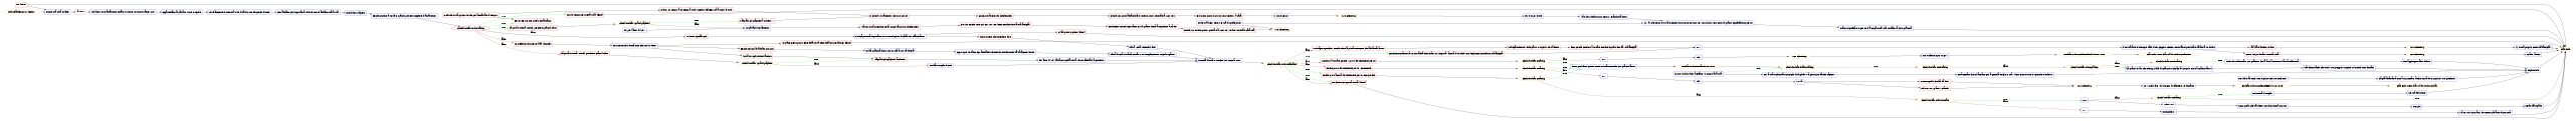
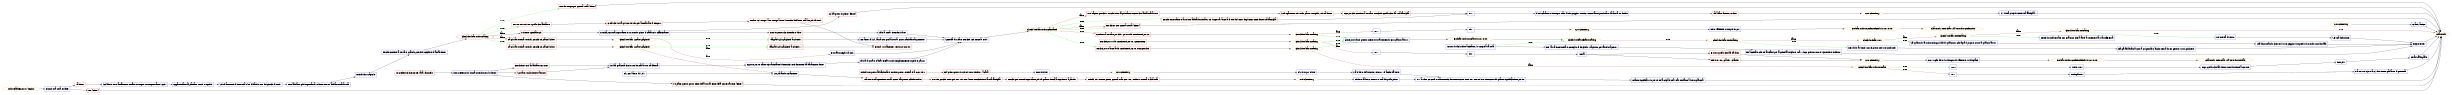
  digraph {
    rankdir=LR
    node [color=blue shape=box]
    "ArthurRank5Convo1 begins." [color=orange shape=""]
    n2 [label="Dimmi una cosa, Drifter."]
    n3 [color=red label="Va bene."]
    n4 [color=red label="No. [Fine.]"]
    n5 [label="Sei libero. Puoi andartene. Andare ovunque. Ovunque tranne *qui*."]
    "Chat ends." [color=orange shape=""]
    n7 [label="Apparteniamo al passato. Morti e sepolti."]
    n8 [label="Solo frammenti di memoria o bit di dati in uno dei giochi di Amir."]
    n9 [label="Non abbiamo più importanza. E forse non ne abbiamo mai avuta."]
    n10 [label="Quindi devo saperlo."]
    n11 [label="Perché continui a tornare, quando potresti scegliere di andartene?!"]
    n12 [color=red label="Check boolean ArthurDating" shape=""]
    n13 [color=red label="La pizza è ottima. Quindi, perché mi piace il cibo?"]
    n14 [color=red label="Per te. Per noi. Per quello che abbiamo."]
    n15 [color=red label="Non ho tempo per questa roba. [Fine.]"]
    n16 [color=red label="Mi sento speciale qui."]
    n17 [color=red label="La pizza è ottima. Quindi, perché mi piace il cibo?"]
    n18 [color=red label="Se preferisci che me ne vada, dimmelo."]
    n19 [color=orange label="Check boolean SquareSpaghetti" shape=""]
    n20 [color=red label="Credi che io sia qui con te solo per ammazzare il tempo?!"]
    n21 [label="L'unica persona importante in un mondo pieno di cadaveri? Affascinante."]
    n22 [color=orange label="Check boolean SquareSpaghetti" shape=""]
    n23 [label="Non mettermi in bocca cose che non ho detto."]
    n24 [color=red label="Malgrado gli spaghetti a cubetti... ;)"]
    n25 [label="Sto parlando seriamente."]
    n26 [color=red label="Arthur. Ci *tengo* a te. Tengo a tutti i membri dell'Hex, ma a te più di tutti."]
    n27 [color=red label="Non è questo che intendevo dire."]
    n28 [color=red label="Ci hai preso in pieno. [Fine.]"]
    n29 [color=red label="Malgrado gli spaghetti a cubetti..."]
    n30 [label="Puoi fare meglio di così."]
    n31 [color=red label="Mi piace questo posto. Fine della storia. Fine della conversazione. [Fine.]"]
    n32 [color=red label="Perché sei così arrabbiato con me?"]
    n33 [color=red label="Scusa se voglio esserti amico?"]
    n34 [color=red label="Quindi *ovviamente* resto qui con te!"]
    n35 [color=red label="Ma non è una questione seria. Come hai potuto chiedermelo?"]
    n36 [label="Allora *cosa* intendevi dire?"]
    n37 [label="Per amor di Sol, basta con quella storia! E non cambiare argomento."]
    n38 [label="Smettila di sviare! Perché. Sei. Ancora. Qui?!"]
    n39 [label="Tu hai qualcosa che io non ho mai avuto. La libertà."]
    n40 [label="Oh, per l'amor di Sol..."]
    n41 [color=red label="È ovvio perché sono qui. Per *te*. Per l'Hex. Perché siete la mia famiglia."]
-   n42 [color=red label="Come puoi anche solo chiedermelo?"]
    n43 [color=orange label="Check boolean ArthurHasDated" shape=""]
    n44 [label="Oppure per te siamo tipo animaletti domestici? Dei fenomeni da baraccone, forse?"]
    n45 [color=red label="Perché per me sei importante più di quanto riesca a esprimere a parole."]
    n46 [color=red label="Quindi non posso abbandonarti. Questo posto. Questa era. Con *te*?"]
    n47 [color=red label="Ho chiuso con questa storia. [Fine.]"]
    n48 [color=red label="Perché nonostante tra noi non abbia funzionato, mi *importa* ancora di te e del resto degli Hex come foste una famiglia."]
    n49 [color=red label="Perché provo ancora dei sentimenti per te, ecco perché!"]
    n50 [color=red label="Perché provo dei sentimenti per te, COGLIONE."]
    n51 [color=red label="Continuo a tornare perché... provo dei sentimenti per te."]
    n52 [color=red label="Vuoi sapere perché?! Perché siete la prima FAMIGLIA che abbia mai avuto!"]
    n53 [label="Allora di cosa si tratta? Pietà? O sei semplicemente stupido e pazzo?"]
    n54 [color=red label="Quindi, no. Questo posto, questa era? Con *te*, Arthur? Questa è casa mia."]
    n55 [color=red label="È il primo posto in cui mi sono sentito... a casa."]
    n56 [label="Io...."]
    n57 [color=orange label="Check boolean IsDating" shape=""]
    n58 [color=orange label="Check boolean IsDating" shape=""]
    n59 [color=orange label="Check boolean IsDating" shape=""]
    n60 [color=red label="Se fregarmene mi rende pazzo o stupido, mi sta bene."]
    n61 [color=orange label="+15 Chemistry" shape=""]
-   n62 [label="Non è cerco."]
+   n62 [label="Non è triste."]
    n63 [label="Il mio carattere è sempre stato il mio peggior nemico. Posso farmi perdonare davanti a un drink?"]
    n64 [label="Come puoi dirmi questo mentre ti stai sentendo con qualcun altro?!"]
    n65 [color=orange label="Check boolean ArthurNoDate" shape=""]
    n66 [label="Io...."]
    n67 [label="Io...."]
    n68 [color=red label="Ecco perché continuo a tornare. Perché è quello che *fa* una famiglia."]
    n69 [label="Ti devo da bere, tesoro. E una di quelle pizze."]
    n70 [color=orange label="+20 Chemistry" shape=""]
    n71 [color=red label="Vai a farti fottere, Arthur."]
-   n72 [color=red label="Certo. Sei perdonato. Questa volta."]
    n73 [color=orange label="Boolean ArthurNoDate is now true." shape=""]
    n74 [label="Wow."]
    n75 [label="Io..."]
    n76 [label="Oh."]
    n77 [label="Oh."]
    n78 [label="Io... a volte cerco di trovare nemici dove non ce ne sono. E... non mi ero reso conto di quanto significassimo per te."]
    n79 [label="Ok, è un po' triste."]
    n80 [color=orange label="+20 Chemistry" shape=""]
    n81 [color=orange label="+20 Chemistry" shape=""]
    n82 [color=orange label="Check boolean EleanorDating" shape=""]
    n83 [label="Molto wow."]
    n84 [label="Lusinghiero..."]
    n85 [label="Merda."]
    n86 [color=orange label="+20 Chemistry" shape=""]
    n87 [label="Quanto significavo io per te. E la colpa è mia. Dai. Andiamo a bere qualcosa."]
    n88 [label="Ma ti devo delle scuse, tesoro... E anche da bere."]
    n89 [label="Sì, suona proprio come una famiglia..."]
    n90 [label="Grazie, amico."]
    n91 [color=orange label="Check boolean AmirDating" shape=""]
    n92 [label="Dopo quello che hai detto? Non funzionerà con me."]
    n93 [label="Ma se vuoi riprovarci, dovremmo parlarne di persona."]
    n94 [color=red label="Ed è un \"no, grazie\". Grande."]
    n95 [color=red label="È tutto quello che hai da dire?"]
-   n96 [label="Devo riflettere per un po'."]
+   n96 [label="Devo riflettere ovunque un po'."]
    n97 [label="Se non lo dici subito a Eleanor, lo scoprirà da sola."]
    n98 [label="Per la tua incolumità ti consiglio di dirglielo. Ma giusto per fartelo sapere..."]
    n99 [label="Devi dirlo ad Amir. Non è giusto nei suoi confronti."]
-   n100 [color=orange label="Check boolean QuincyDating" shape=""]
+   n100 [color=orange label="Check boolean Wow" shape=""]
    n101 [label="Non più."]
    n102 [color=orange label="+20 Chemistry" shape=""]
    n103 [color=orange label="Boolean ArthurConfessedFeels is now true." shape=""]
    n104 [label="Ho accettato che mi lasciassi per la gemella migliore, ma... dopo questo? Non ti riprenderò indietro."]
    n105 [label="Ha già abbastanza cose a cui pensare, anche senza dover gestire i tuoi giochetti."]
    n106 [label="Sai quanto è raro che Quincy si fidi di qualcuno? Che apra il proprio cuore a qualcun altro?"]
    n107 [color=orange label="Check boolean LettieDating" shape=""]
    n108 [label="Levati dalle palle."]
    n109 [label="No - voglio dire - ho bisogno di riflettere. Mi dispiace."]
    "Chat ends. Next chat will be ArthurConfession." [color=orange shape=""]
    n111 [label="Deplorevole."]
    n112 [label="Stai dimostrando che tutti i suoi peggiori sospetti sul mondo sono fondati."]
    n113 [label="Lettie dovrebbe stare con qualcuno che la aiuti a sostenere la sua sofferenza."]
    n114 [color=orange label="Check boolean AoiDating" shape=""]
    n115 [color=orange label="Boolean ArthurConfessedFeels is now true." shape=""]
-   n116 [label="Non aggiungere altro dolore."]
-   n117 [label="Aoi merita di meglio."]
+   n117 [label="Aoi merita di resto."]
    "Chat ends. Next chat will be ArthurAsshat." [color=orange shape=""]
    n119 [label="Sei una delusione."]
    "ArthurRank5Convo1 begins." -> n2
    n2 -> n3
-   n4 -> n2
+   n2 -> n4
    n3 -> n5
    n4 -> "Chat ends."
    n5 -> n7
    n7 -> n8
    n8 -> n9
    n9 -> n10
    n10 -> n11
    n11 -> n12
    n12 -> n13 [color=green label=true]
    n12 -> n14 [color=green label=true]
    n12 -> n15 [color=green label=true]
    n12 -> n16 [color=black label=false]
    n12 -> n17 [color=brown label=false]
-   n12 -> n18 [color=brown label=false]
    n13 -> n19
-   n20 -> n14
+   n14 -> n20
    n15 -> "Chat ends."
    n16 -> n21
    n17 -> n22
    n18 -> n23
    n19 -> n24 [color=green label=true]
    n19 -> n25 [color=brown label=false]
    n20 -> n26
    n21 -> n27
    n21 -> n28
    n22 -> n29 [color=green label=true]
    n22 -> n30 [color=brown label=false]
    n23 -> n31
    n23 -> n32
    n23 -> n33
    n24 -> n34
    n25 -> n35
    n26 -> n34
    n27 -> n36
    n28 -> "Chat ends."
    n29 -> n37
    n30 -> n38
    n31 -> "Chat ends."
    n32 -> n39
-   n33 -> n29
-   n34 -> n42
+   n33 -> n39
    n35 -> n41
    n36 -> n38
    n37 -> n38
    n38 -> n43
    n39 -> n44
    n40 -> n25
    n41 -> n45
-   n42 -> n46
    n43 -> n47 [color=green label=true]
    n43 -> n47 [color=brown label=false]
    n43 -> n48 [color=green label=true]
    n43 -> n49 [color=green label=true]
-   n43 -> n50 [color=brown label=false]
-   n43 -> n51 [color=brown label=false]
+   n43 -> n51 [color=brown label=true]
    n43 -> n52 [color=brown label=false]
    n44 -> n53
    n45 -> n54
    n46 -> n55
    n47 -> "Chat ends."
    n48 -> n56
    n49 -> n57
    n50 -> n58
    n51 -> n59
    n52 -> n60
    n53 -> n38
    n54 -> n61
    n55 -> n62
    n56 -> n63
    n57 -> n64 [color=green label=true]
    n57 -> n65 [color=brown label=false]
    n58 -> n64 [color=green label=true]
    n58 -> n66 [color=brown label=false]
    n59 -> n64 [color=green label=true]
    n59 -> n67 [color=brown label=false]
    n60 -> n68
-   n69 -> n61
+   n61 -> n69
    n62 -> n70
    n63 -> n71
-   n63 -> n72
    n64 -> n73
    n65 -> n74 [color=green label=true]
-   n65 -> n75 [color=brown label=false]
+   n65 -> n75 [color=brown label=true]
    n66 -> n76
    n67 -> n77
    n68 -> n56
    n69 -> n78
    n70 -> n79
    n71 -> n80
-   n72 -> n81
    n73 -> n82
    n74 -> n83
    n75 -> n84
    n76 -> n85
    n77 -> n86
    n78 -> n87
    n79 -> n88
    n80 -> n89
    n81 -> n90
    n82 -> n91 [color=brown label=true]
    n83 -> n92
    n84 -> n93
    n85 -> n94
    n85 -> n95
    n86 -> n96
    n87 -> "Chat ends."
    n88 -> n78
    n89 -> "Chat ends."
    n90 -> "Chat ends."
+   n91 -> n99 [color=green label=true]
    n91 -> n100 [color=brown label=false]
    n92 -> n101
    n93 -> "Chat ends."
    n94 -> n102
    n95 -> n102
    n96 -> n103
    n97 -> n82 [color=green label=true]
    n97 -> n98
    n98 -> n104
    n99 -> n105
    n100 -> n106 [color=green label=true]
    n100 -> n107 [color=brown label=false]
    n101 -> n108
    n102 -> n109
    n103 -> "Chat ends. Next chat will be ArthurConfession."
    n104 -> n111
    n105 -> n111
    n106 -> n112
    n107 -> n113 [color=green label=true]
-   n74 -> n114 [color=brown label=false]
+   n107 -> n114 [color=brown label=false]
    n108 -> "Chat ends."
    n109 -> n115
    n111 -> "Chat ends."
    n112 -> n111
-   n113 -> n116
    n114 -> "Chat ends." [color=brown label=true]
    n114 -> n117 [color=green label=true]
    n115 -> "Chat ends. Next chat will be ArthurAsshat."
-   n116 -> n111
    n117 -> n119
    n119 -> n111
  }
